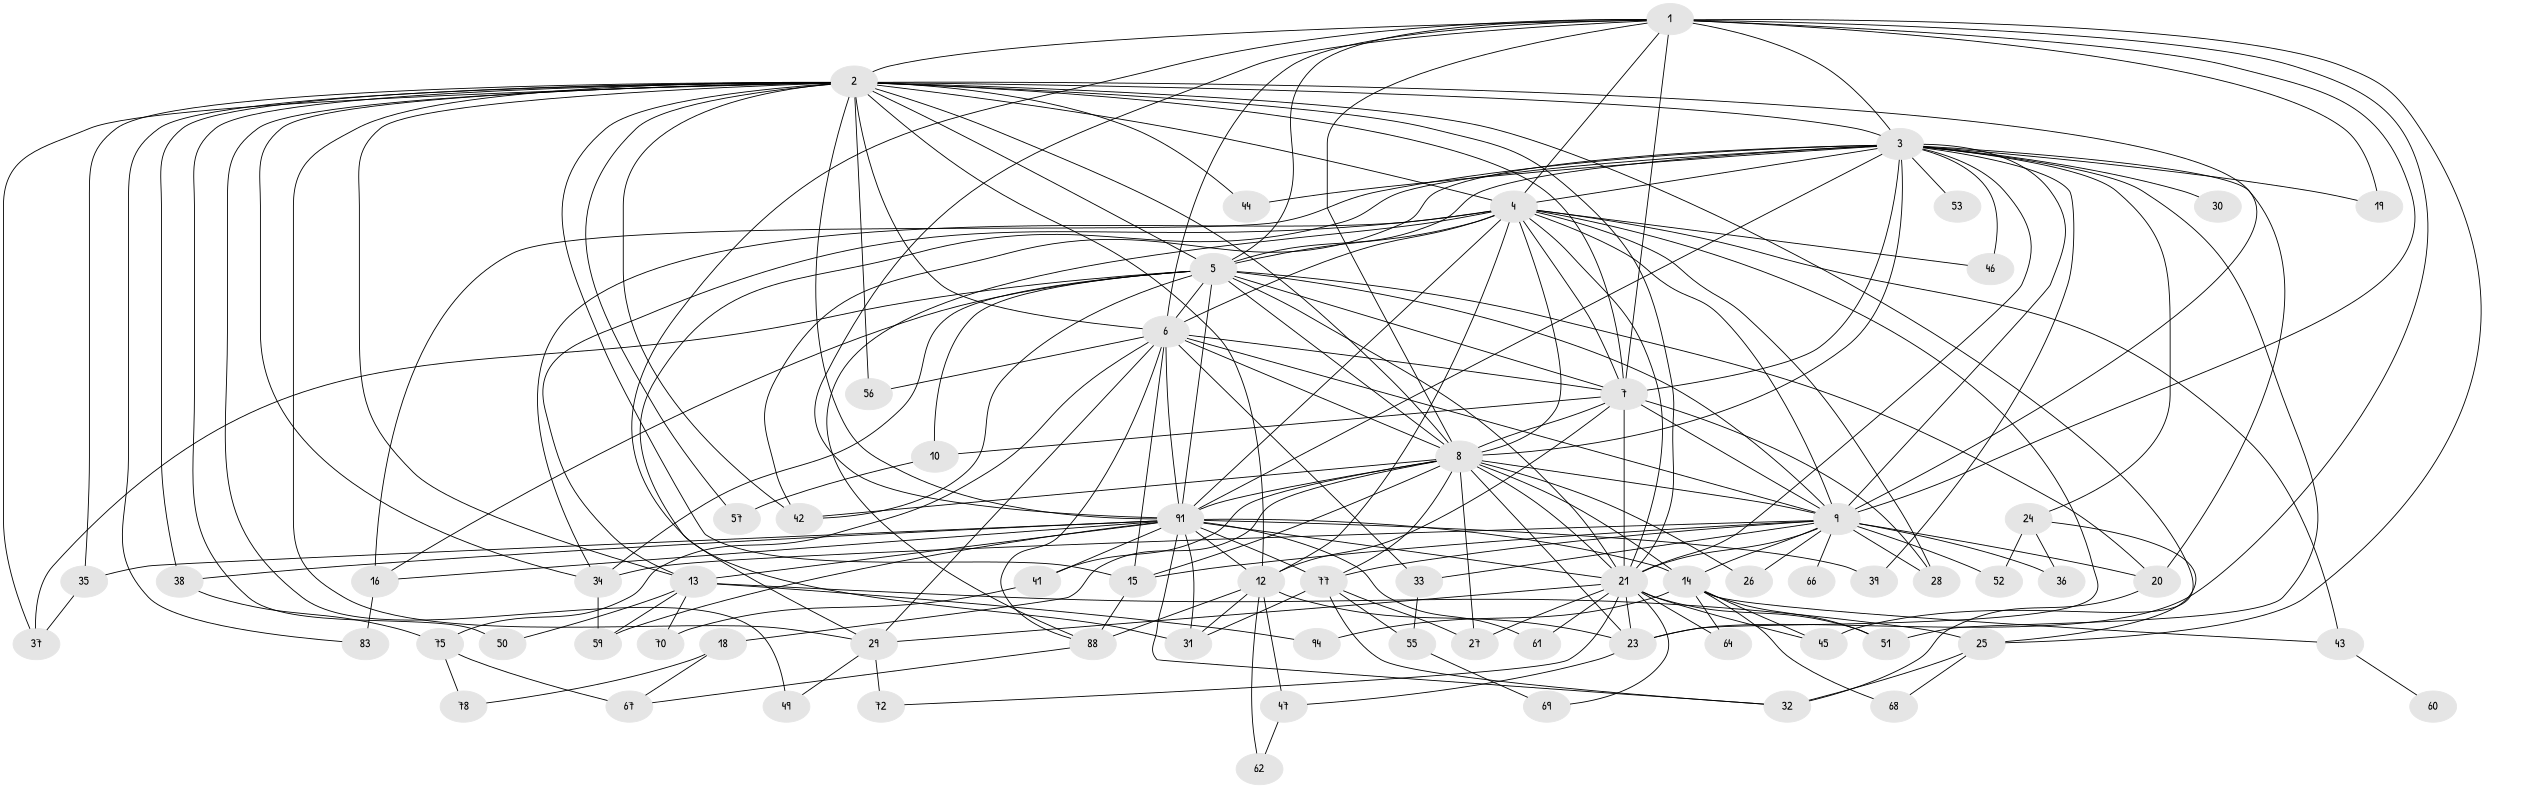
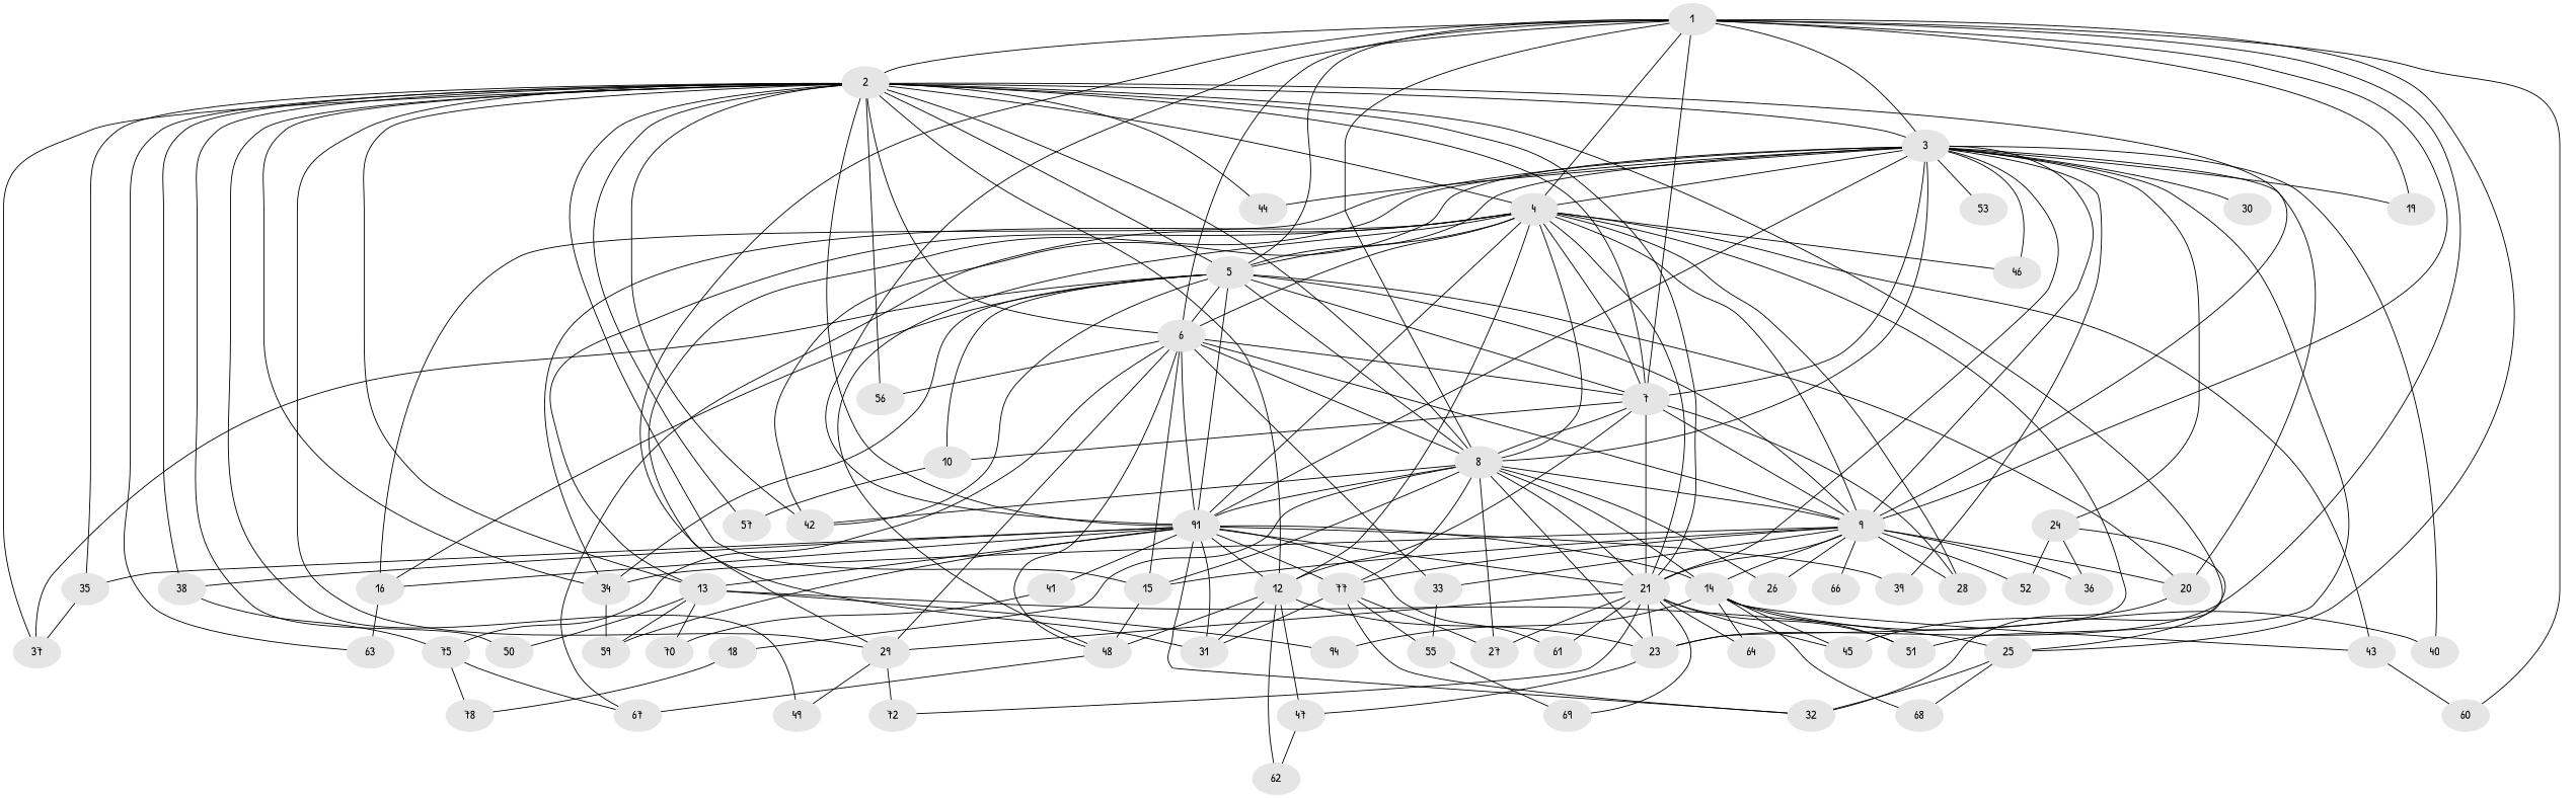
  graph {
    fontname="Patrick Hand"
    node [color=gray90 fontname="Patrick Hand" style=filled]
    edge [fontname="Patrick Hand" weight=1.0]
    1
    2
    3
    4
    5
    6
    7
    8
    9
    n10 [label=91]
    19
    23
    25
    31
    60
    12
    13
    15
    21
    29
    34
    35
    37
    38
    42
    44
    45
    49
    50
    56
    57
-   63 [label=83]
+   63
    16
    20
    24
    30
    39
+   40
    46
    51
    53
    28
    43
-   48 [label=88]
+   48
    67
    10
    33
    n48 [label=75]
    14
    n50 [label=77]
    18
    26
    27
    41
    36
    52
    66
    32
    59
    61
    47
    68
    62
    n64 [label=94]
    70
    64
    69
    72
    55
    n70 [label=78]
    1 -- 2
    1 -- 3
    1 -- 4 [weight=2.0]
    1 -- 5 [weight=2.0]
    1 -- 6 [weight=2.0]
    1 -- 7
    1 -- 8
    1 -- 9
    1 -- n10
    1 -- 19
    1 -- 23
    1 -- 25
    1 -- 31
+   1 -- 60
    2 -- 3
    2 -- 4 [weight=3.0]
    2 -- 5 [weight=2.0]
    2 -- 6 [weight=2.0]
    2 -- 7
    2 -- 8 [weight=2.0]
    2 -- 9
    2 -- n10
    2 -- 12
    2 -- 13
    2 -- 15
    2 -- 21
    2 -- 29
    2 -- 34
    2 -- 35
    2 -- 37
    2 -- 38
    2 -- 42
    2 -- 44
    2 -- 45
    2 -- 49
    2 -- 50
    2 -- 56
    2 -- 57
    2 -- 63
    3 -- 4 [weight=2.0]
    3 -- 5
    3 -- 7
    3 -- 8 [weight=2.0]
    3 -- 9
    3 -- n10
    3 -- 19
    3 -- 21
    3 -- 29
    3 -- 42 [weight=2.0]
    3 -- 44 [weight=2.0]
    3 -- 16
    3 -- 20
    3 -- 24
    3 -- 30
    3 -- 39
+   3 -- 40
    3 -- 46
    3 -- 51
    3 -- 53
    4 -- 5 [weight=2.0]
    4 -- 6 [weight=2.0]
    4 -- 7 [weight=2.0]
    4 -- 8 [weight=2.0]
    4 -- 9 [weight=3.0]
    4 -- n10
    4 -- 23
    4 -- 12
    4 -- 13
    4 -- 21 [weight=2.0]
    4 -- 34 [weight=4.0]
    4 -- 46
    4 -- 28
    4 -- 43
    4 -- 48
-   18 -- 67
+   4 -- 67
    5 -- 6
    5 -- 7 [weight=2.0]
    5 -- 8
    5 -- 9
    5 -- n10 [weight=14.0]
-   5 -- 21 [weight=2.0]
    5 -- 34
    5 -- 37
    5 -- 42
    5 -- 16
    5 -- 20 [weight=2.0]
    5 -- 10
    6 -- 7 [weight=2.0]
    6 -- 8
    6 -- 9
    6 -- n10
    6 -- 15
    6 -- 29
    6 -- 56
    6 -- 48
    6 -- 33
    6 -- n48
    7 -- 8 [weight=2.0]
    7 -- 9
    7 -- 12
    7 -- 21 [weight=15.0]
    7 -- 28
    7 -- 10 [weight=2.0]
    8 -- 9
    8 -- n10
    8 -- 23
    8 -- 15
    8 -- 21
    8 -- 42
    8 -- 14
    8 -- n50
    8 -- 18
    8 -- 26
    8 -- 27
-   8 -- 41
    9 -- 15
    9 -- 21 [weight=2.0]
    9 -- 34
    9 -- 20
    9 -- 28
    9 -- 33
    9 -- 14 [weight=2.0]
    9 -- n50
    9 -- 26
    9 -- 36
    9 -- 52
    9 -- 66
    n10 -- 31
    n10 -- 12 [weight=2.0]
    n10 -- 13
    n10 -- 21
    n10 -- 35
    n10 -- 38
    n10 -- 16
    n10 -- 39
    n10 -- 14
    n10 -- n50
    n10 -- 41 [weight=2.0]
    n10 -- 32
    n10 -- 59
    n10 -- 61
    23 -- 47
    25 -- 32
    25 -- 68
    12 -- 23
    12 -- 31
    12 -- 48
    12 -- 47
    12 -- 62
    13 -- 25
    13 -- 50
    13 -- 59
    13 -- n64
    13 -- 70
    15 -- 48 [weight=3.0]
    21 -- 23
    21 -- 29
    21 -- 45
    21 -- 51
    21 -- 27
    21 -- 61
    21 -- 64
    21 -- 69
    21 -- 72
    29 -- 49
    29 -- 72
    34 -- 59
    35 -- 37
    38 -- n48
    16 -- 63
    20 -- 32
    24 -- 25
    24 -- 36
    24 -- 52
    43 -- 60
    48 -- 67
    10 -- 57
    33 -- 55
    n48 -- 67
    n48 -- n70
    14 -- 45
+   14 -- 40
    14 -- 51
    14 -- 43
    14 -- 68
    14 -- n64
    14 -- 64
    n50 -- 31
    n50 -- 27
    n50 -- 32
    n50 -- 55
    18 -- n70
    41 -- 70
    47 -- 62
    55 -- 69
  }
